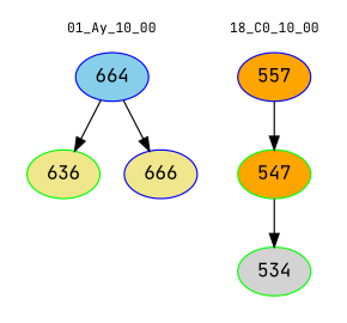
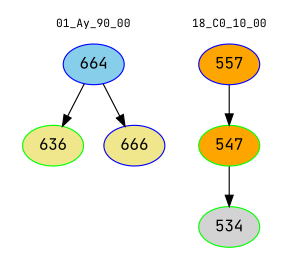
  digraph {
    fontname="JetBrains Mono"
    node [color=blue fillcolor=khaki fontname="JetBrains Mono" style=filled]
    edge [color=black fontname="JetBrains Mono"]
    n1 [fillcolor=skyblue label=664]
    n2 [color=green label=636]
    n3 [label=666]
    n4 [color=green fillcolor=orange label=547]
    n5 [color=green fillcolor=lightgrey label=534]
    n6 [fillcolor=orange label=557]
    subgraph cluster_1 {
      color=white
      fontsize=10
-     label="01_Ay_10_00"
+     label="01_Ay_90_00"
      n1
      n2
      n3
    }
    subgraph cluster_2 {
      color=white
      fontsize=10
      label="18_C0_10_00"
      n4
      n5
      n6
    }
    n1 -> n2
    n1 -> n3
    n4 -> n5
    n6 -> n4
  }
